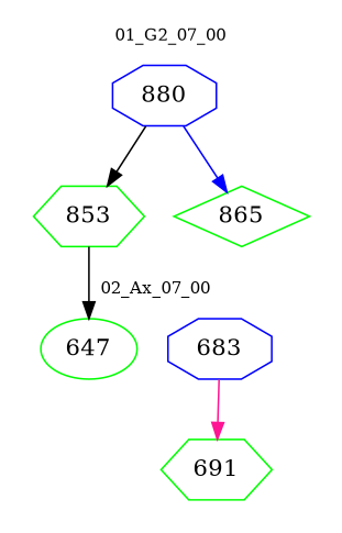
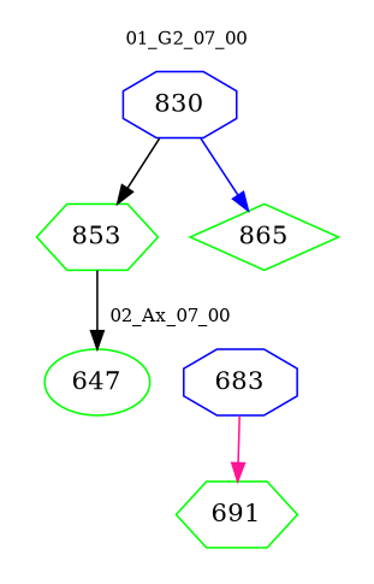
  digraph {
    node [color=green shape=octagon]
    edge [color=black]
    n1 [color=blue label=683]
    n2 [label=647 shape=ellipse]
    n3 [label=691 shape=hexagon]
-   n4 [color=blue label=880]
+   n4 [color=blue label=830]
    n5 [label=853 shape=hexagon]
    n6 [label=865 shape=diamond]
    subgraph cluster_1 {
      color=white
      fontsize=10
      label="02_Ax_07_00"
      n1
      n2
      n3
    }
    subgraph cluster_2 {
      color=white
      fontsize=10
      label="01_G2_07_00"
      n4
      n5
      n6
    }
    n1 -> n3 [color=deeppink]
    n4 -> n5
    n4 -> n6 [color=blue]
    n5 -> n2
  }
